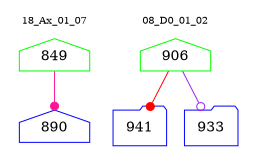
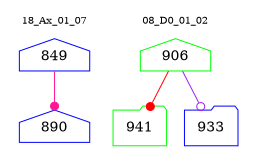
  digraph {
    node [color=green shape=house]
    edge [arrowhead=dot]
-   n1 [label=849]
+   n1 [color=blue label=849]
    n2 [color=blue label=890]
    n3 [label=906]
-   n4 [color=blue label=941 shape=folder]
+   n4 [label=941 shape=folder]
    n5 [color=blue label=933 shape=folder]
    subgraph cluster_1 {
      color=white
      fontsize=10
      label="18_Ax_01_07"
      n1
      n2
    }
    subgraph cluster_2 {
      color=white
      fontsize=10
      label="08_D0_01_02"
      n3
      n4
      n5
    }
    n1 -> n2 [color=deeppink]
    n3 -> n4 [color=red]
    n3 -> n5 [arrowhead=odot color=purple]
  }
